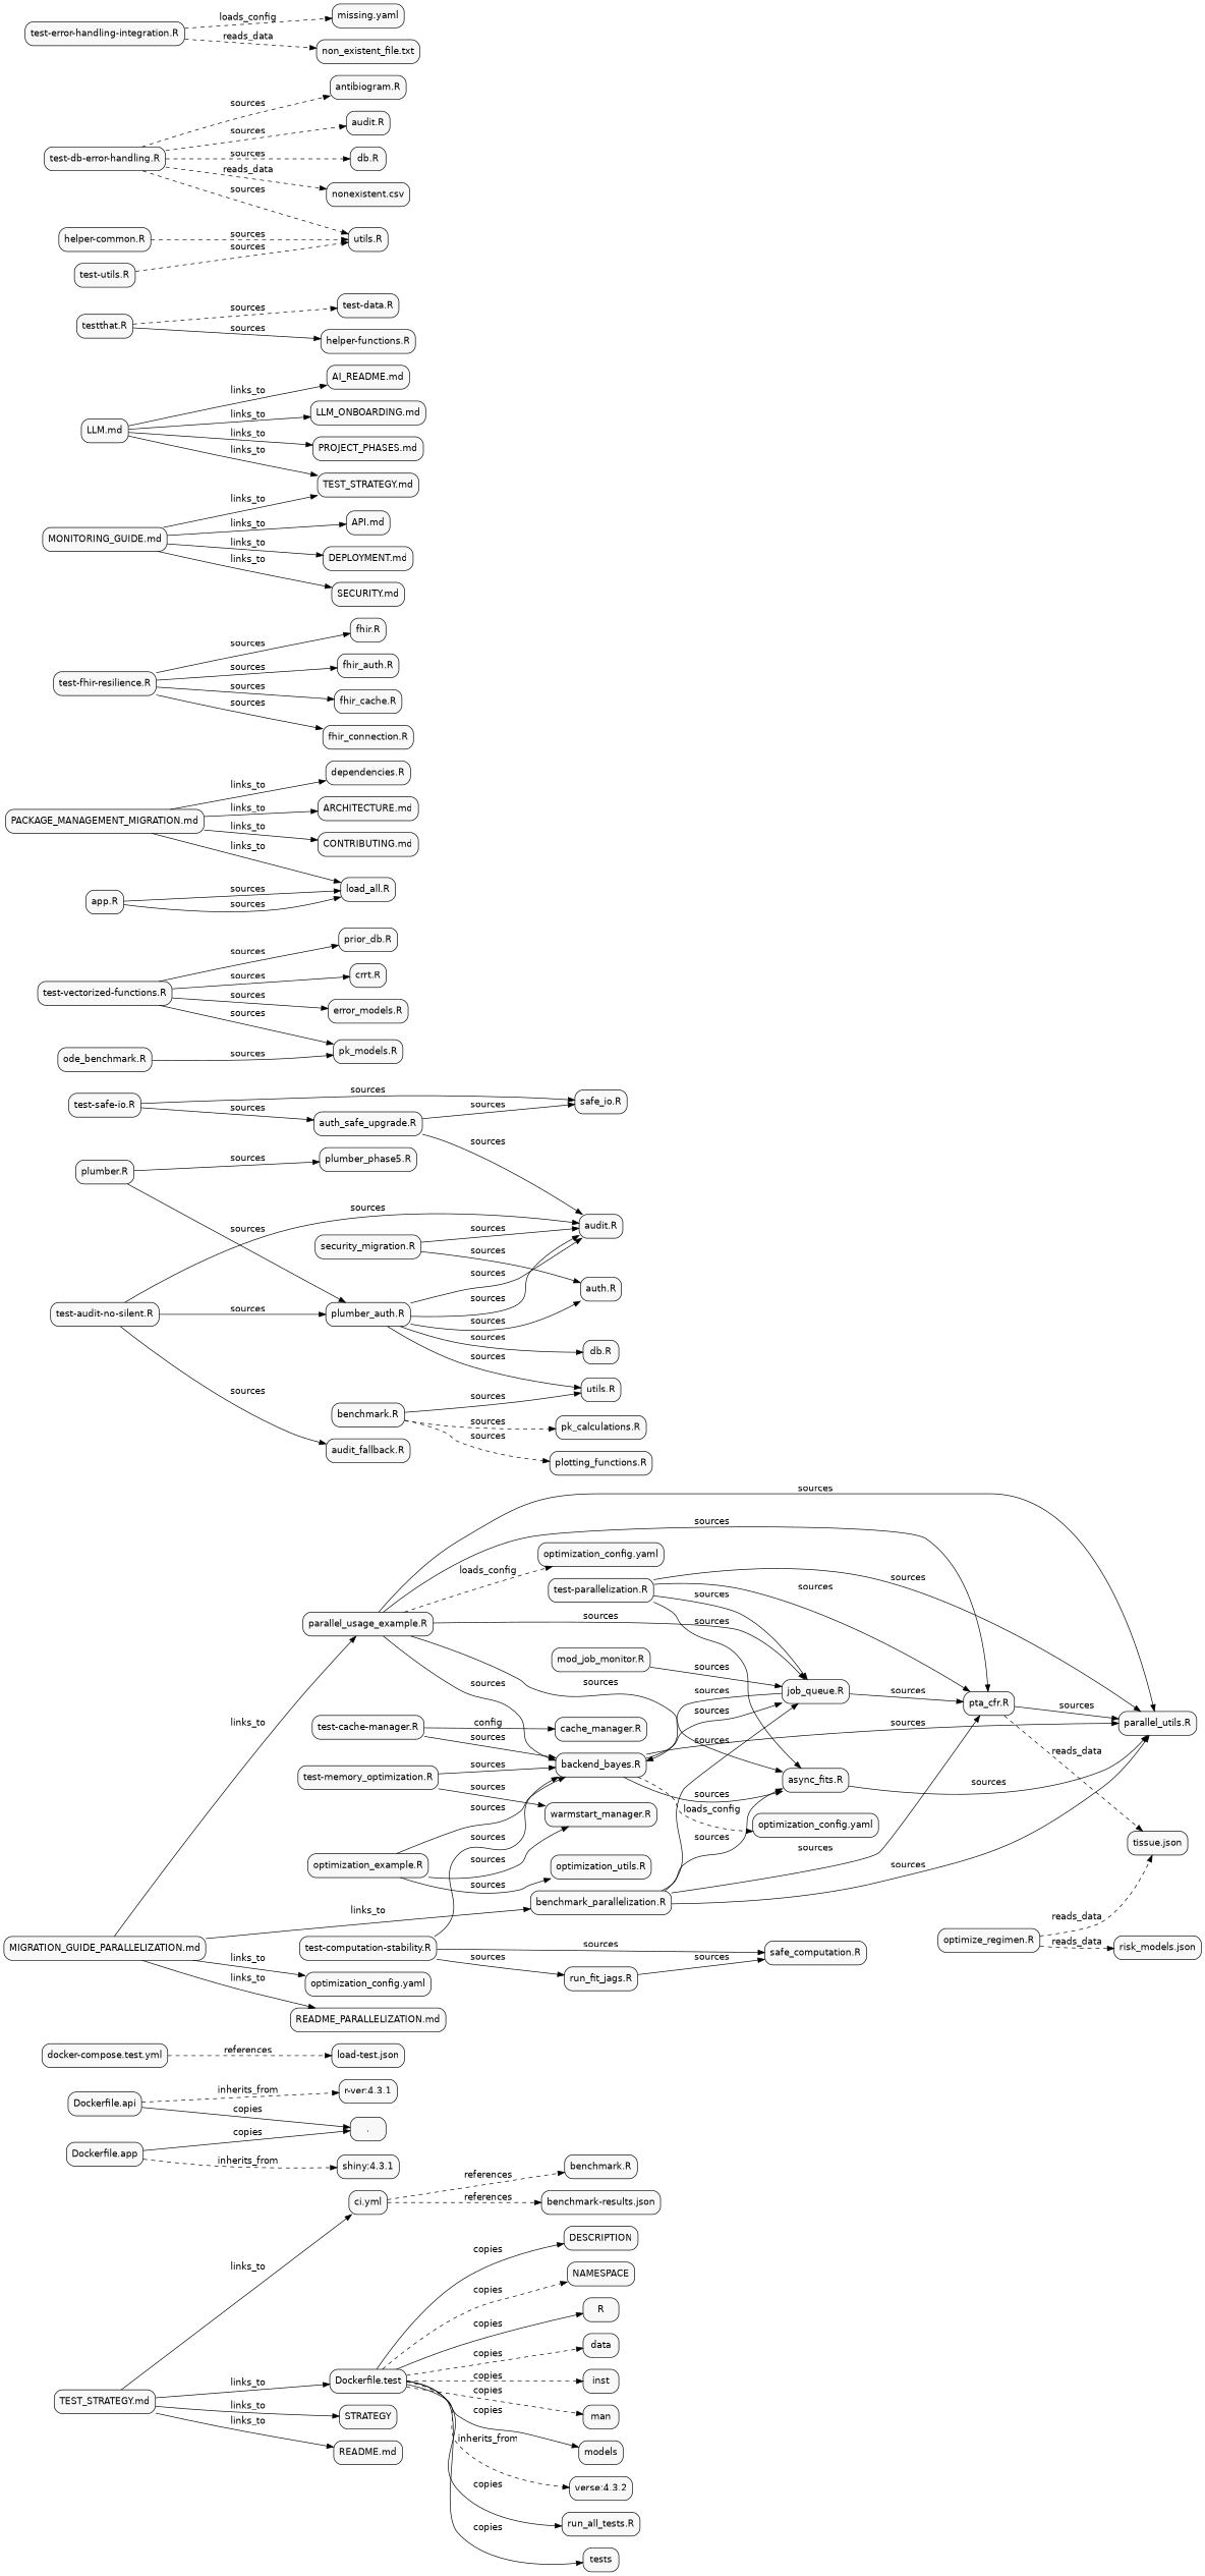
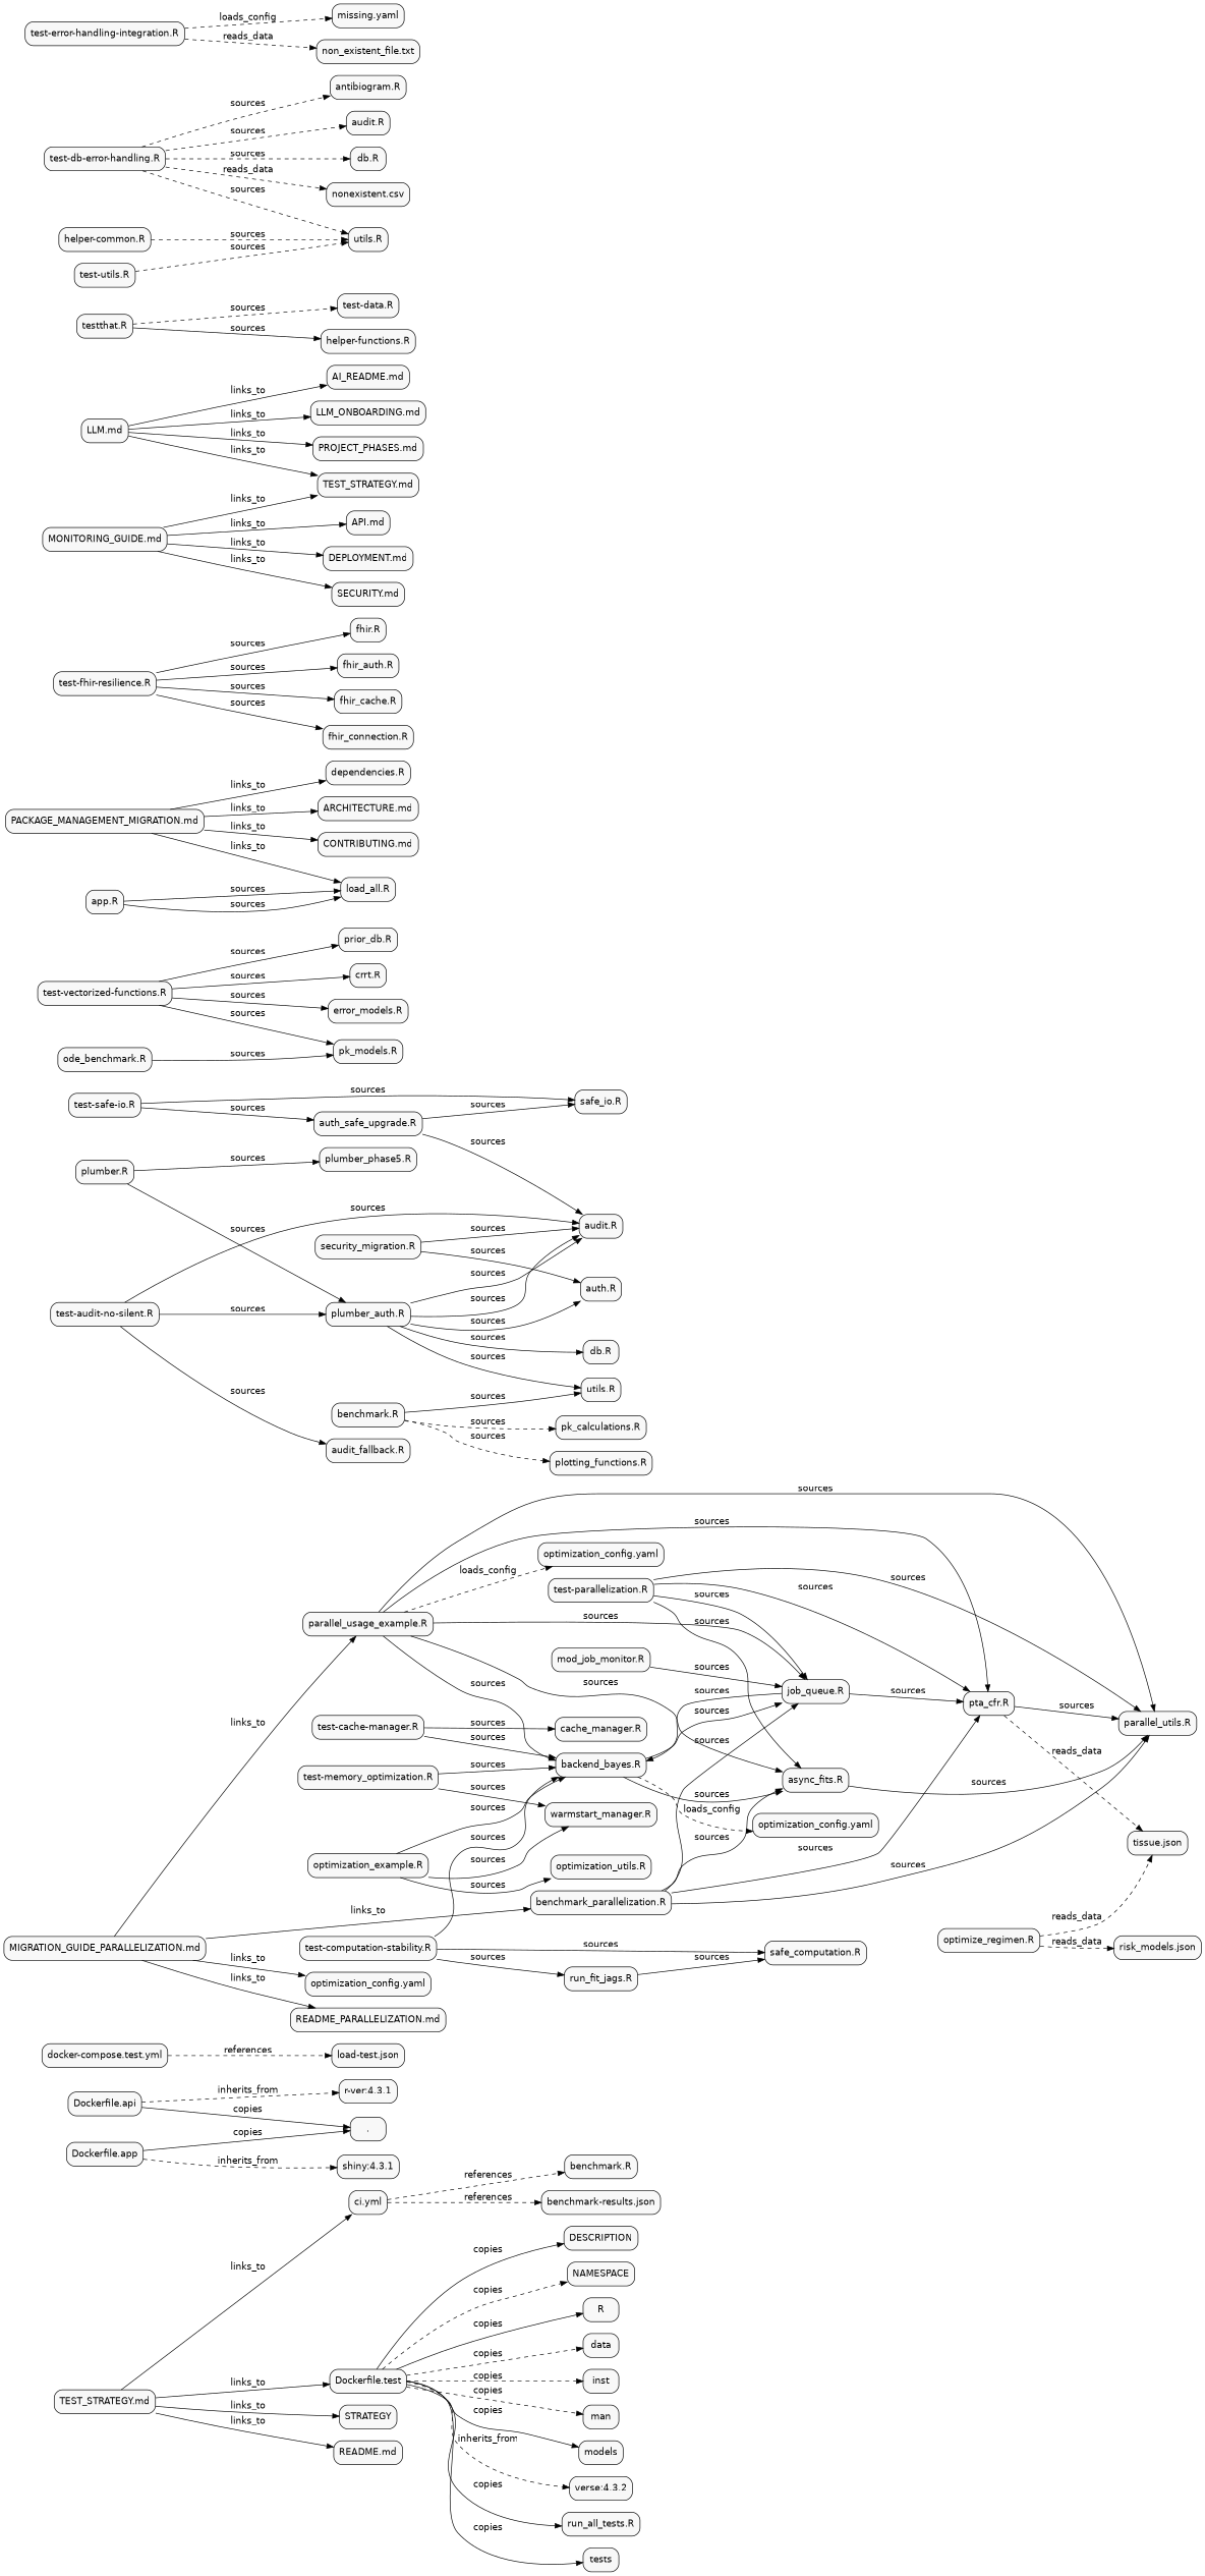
  digraph {
    rankdir=LR
    node [fillcolor="#f8f8f8" fontname=Helvetica shape=box style="rounded,filled"]
    edge [fontname=Helvetica style=solid]
    n1 [label="benchmark.R\n"]
    n2 [label="benchmark-results.json"]
    n3 [label="ci.yml"]
    n4 [label=DESCRIPTION]
    n5 [label="Dockerfile.api"]
    "."
    n7 [label="r-ver:4.3.1"]
    n8 [label="Dockerfile.app"]
    n9 [label="shiny:4.3.1"]
    n10 [label="Dockerfile.test"]
    n11 [label=NAMESPACE]
    n12 [label=R]
    n13 [label=data]
    n14 [label=inst]
    n15 [label=man]
    n16 [label=models]
    n17 [label="verse:4.3.2"]
    n18 [label="run_all_tests.R"]
    n19 [label=tests]
    n20 [label="load-test.json"]
    n21 [label=STRATEGY]
    n22 [label="async_fits.R"]
    n23 [label="parallel_utils.R"]
    n24 [label="audit.R"]
    n25 [label="audit_fallback.R"]
    n26 [label="auth.R"]
    n27 [label="auth_safe_upgrade.R"]
    n28 [label="safe_io.R"]
    n29 [label="backend_bayes.R"]
    n30 [label="optimization_config.yaml"]
    n31 [label="job_queue.R"]
    n32 [label="pta_cfr.R"]
    n33 [label="cache_manager.R"]
    n34 [label="risk_models.json"]
    n35 [label="tissue.json"]
    n36 [label="crrt.R"]
    n37 [label="db.R"]
    n38 [label="dependencies.R"]
    n39 [label="error_models.R"]
    n40 [label="fhir.R"]
    n41 [label="fhir_auth.R"]
    n42 [label="fhir_cache.R"]
    n43 [label="fhir_connection.R"]
    n44 [label="load_all.R"]
    n45 [label="mod_job_monitor.R"]
    n46 [label="optimization_utils.R"]
    n47 [label="optimize_regimen.R"]
    n48 [label="pk_models.R"]
    n49 [label="prior_db.R"]
    n50 [label="run_fit_jags.R"]
    n51 [label="safe_computation.R"]
    n52 [label="utils.R"]
    n53 [label="warmstart_manager.R"]
    n54 [label="TEST_STRATEGY.md"]
    n55 [label="README.md"]
    n56 [label="plumber.R"]
    n57 [label="plumber_auth.R"]
    n58 [label="plumber_phase5.R"]
    n59 [label="app.R"]
    n60 [label="optimization_config.yaml"]
    n61 [label="docker-compose.test.yml"]
    n62 [label="AI_README.md"]
    n63 [label="API.md"]
    n64 [label="ARCHITECTURE.md"]
    n65 [label="CONTRIBUTING.md"]
    n66 [label="DEPLOYMENT.md"]
    n67 [label="LLM.md"]
    n68 [label="LLM_ONBOARDING.md"]
    n69 [label="PROJECT_PHASES.md"]
    n70 [label="TEST_STRATEGY.md"]
    n71 [label="MIGRATION_GUIDE_PARALLELIZATION.md"]
    n72 [label="README_PARALLELIZATION.md"]
    n73 [label="parallel_usage_example.R"]
    n74 [label="benchmark_parallelization.R"]
    n75 [label="optimization_config.yaml"]
    n76 [label="MONITORING_GUIDE.md"]
    n77 [label="SECURITY.md"]
    n78 [label="PACKAGE_MANAGEMENT_MIGRATION.md"]
    n79 [label="optimization_example.R"]
    n80 [label="security_migration.R"]
    n81 [label="pk_calculations.R"]
    n82 [label="plotting_functions.R"]
    n83 [label="benchmark.R"]
    n84 [label="ode_benchmark.R"]
    n85 [label="test-data.R"]
    n86 [label="testthat.R"]
    n87 [label="helper-functions.R"]
    n88 [label="antibiogram.R"]
    n89 [label="audit.R"]
    n90 [label="db.R"]
    n91 [label="utils.R"]
    n92 [label="helper-common.R"]
    n93 [label="missing.yaml"]
    n94 [label="non_existent_file.txt"]
    n95 [label="nonexistent.csv"]
    n96 [label="test-audit-no-silent.R"]
    n97 [label="test-cache-manager.R"]
    n98 [label="test-computation-stability.R"]
    n99 [label="test-db-error-handling.R"]
    n100 [label="test-error-handling-integration.R"]
    n101 [label="test-fhir-resilience.R"]
    n102 [label="test-memory_optimization.R"]
    n103 [label="test-parallelization.R"]
    n104 [label="test-safe-io.R"]
    n105 [label="test-utils.R"]
    n106 [label="test-vectorized-functions.R"]
    n3 -> n1 [label=references style=dashed]
    n3 -> n2 [label=references style=dashed]
    n5 -> "." [label=copies]
    n5 -> n7 [label=inherits_from style=dashed]
    n8 -> "." [label=copies]
    n8 -> n9 [label=inherits_from style=dashed]
    n10 -> n4 [label=copies]
    n10 -> n11 [label=copies style=dashed]
    n10 -> n12 [label=copies]
    n10 -> n13 [label=copies style=dashed]
    n10 -> n14 [label=copies style=dashed]
    n10 -> n15 [label=copies style=dashed]
    n10 -> n16 [label=copies]
    n10 -> n17 [label=inherits_from style=dashed]
    n10 -> n18 [label=copies]
    n10 -> n19 [label=copies]
    n22 -> n23 [label=sources]
    n27 -> n24 [label=sources]
    n27 -> n28 [label=sources]
    n29 -> n22 [label=sources]
-   n29 -> n23 [label=sources]
    n29 -> n30 [label=loads_config style=dashed]
    n29 -> n31 [label=sources]
    n31 -> n29 [label=sources]
    n31 -> n32 [label=sources]
    n32 -> n23 [label=sources]
    n32 -> n35 [label=reads_data style=dashed]
    n45 -> n31 [label=sources]
    n47 -> n34 [label=reads_data style=dashed]
    n47 -> n35 [label=reads_data style=dashed]
    n50 -> n51 [label=sources]
    n54 -> n3 [label=links_to]
    n54 -> n10 [label=links_to]
    n54 -> n21 [label=links_to]
    n54 -> n55 [label=links_to]
    n56 -> n57 [label=sources]
    n56 -> n58 [label=sources]
    n57 -> n24 [label=sources]
    n57 -> n24 [label=sources]
    n57 -> n26 [label=sources]
    n57 -> n37 [label=sources]
    n57 -> n52 [label=sources]
    n59 -> n44 [label=sources]
    n59 -> n44 [label=sources]
    n61 -> n20 [label=references style=dashed]
    n67 -> n62 [label=links_to]
    n67 -> n68 [label=links_to]
    n67 -> n69 [label=links_to]
    n67 -> n70 [label=links_to]
    n71 -> n60 [label=links_to]
    n71 -> n72 [label=links_to]
    n71 -> n73 [label=links_to]
    n71 -> n74 [label=links_to]
    n73 -> n22 [label=sources]
    n73 -> n23 [label=sources]
    n73 -> n29 [label=sources]
    n73 -> n31 [label=sources]
    n73 -> n32 [label=sources]
    n73 -> n75 [label=loads_config style=dashed]
    n74 -> n22 [label=sources]
    n74 -> n23 [label=sources]
    n74 -> n31 [label=sources]
    n74 -> n32 [label=sources]
    n76 -> n63 [label=links_to]
    n76 -> n66 [label=links_to]
    n76 -> n70 [label=links_to]
    n76 -> n77 [label=links_to]
    n78 -> n38 [label=links_to]
    n78 -> n44 [label=links_to]
    n78 -> n64 [label=links_to]
    n78 -> n65 [label=links_to]
    n79 -> n29 [label=sources]
    n79 -> n46 [label=sources]
    n79 -> n53 [label=sources]
    n80 -> n24 [label=sources]
    n80 -> n26 [label=sources]
    n83 -> n52 [label=sources]
    n83 -> n81 [label=sources style=dashed]
    n83 -> n82 [label=sources style=dashed]
    n84 -> n48 [label=sources]
    n86 -> n85 [label=sources style=dashed]
    n86 -> n87 [label=sources]
    n92 -> n91 [label=sources style=dashed]
    n96 -> n24 [label=sources]
    n96 -> n25 [label=sources]
    n96 -> n57 [label=sources]
    n97 -> n29 [label=sources]
-   n97 -> n33 [label=config]
+   n97 -> n33 [label=sources]
    n98 -> n29 [label=sources]
    n98 -> n50 [label=sources]
    n98 -> n51 [label=sources]
    n99 -> n88 [label=sources style=dashed]
    n99 -> n89 [label=sources style=dashed]
    n99 -> n90 [label=sources style=dashed]
    n99 -> n91 [label=sources style=dashed]
    n99 -> n95 [label=reads_data style=dashed]
    n100 -> n93 [label=loads_config style=dashed]
    n100 -> n94 [label=reads_data style=dashed]
    n101 -> n40 [label=sources]
    n101 -> n41 [label=sources]
    n101 -> n42 [label=sources]
    n101 -> n43 [label=sources]
    n102 -> n29 [label=sources]
    n102 -> n53 [label=sources]
    n103 -> n22 [label=sources]
    n103 -> n23 [label=sources]
    n103 -> n31 [label=sources]
    n103 -> n32 [label=sources]
    n104 -> n27 [label=sources]
    n104 -> n28 [label=sources]
    n105 -> n91 [label=sources style=dashed]
    n106 -> n36 [label=sources]
    n106 -> n39 [label=sources]
    n106 -> n48 [label=sources]
    n106 -> n49 [label=sources]
  }
